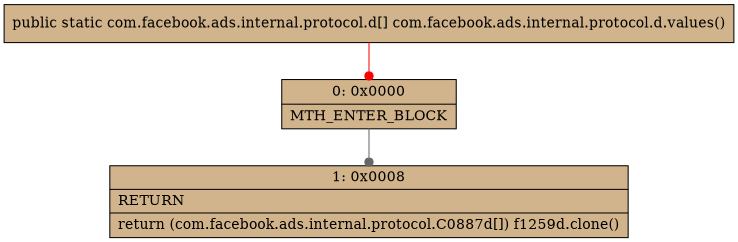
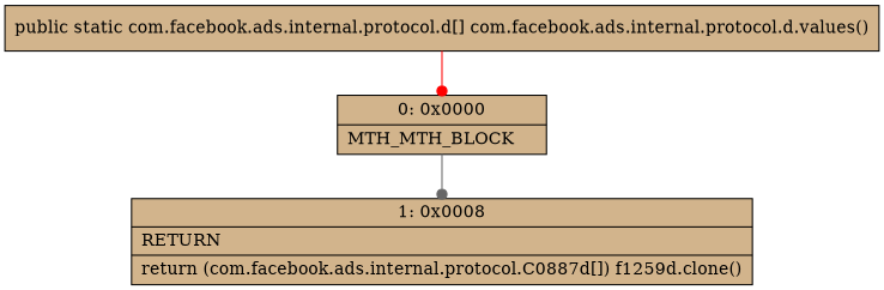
  digraph {
    node [shape=record style=filled fillcolor=tan]
    edge [arrowhead=dot]
-   n1 [label="{0\:\ 0x0000|MTH_ENTER_BLOCK\l}"]
+   n1 [label="{0\:\ 0x0000|MTH_MTH_BLOCK\l}"]
    n2 [label="{1\:\ 0x0008|RETURN\l|return (com.facebook.ads.internal.protocol.C0887d[]) f1259d.clone()\l}"]
    n3 [label="{public static com.facebook.ads.internal.protocol.d[] com.facebook.ads.internal.protocol.d.values() }"]
    n1 -> n2 [color=gray40]
    n3 -> n1 [color=red]
  }
